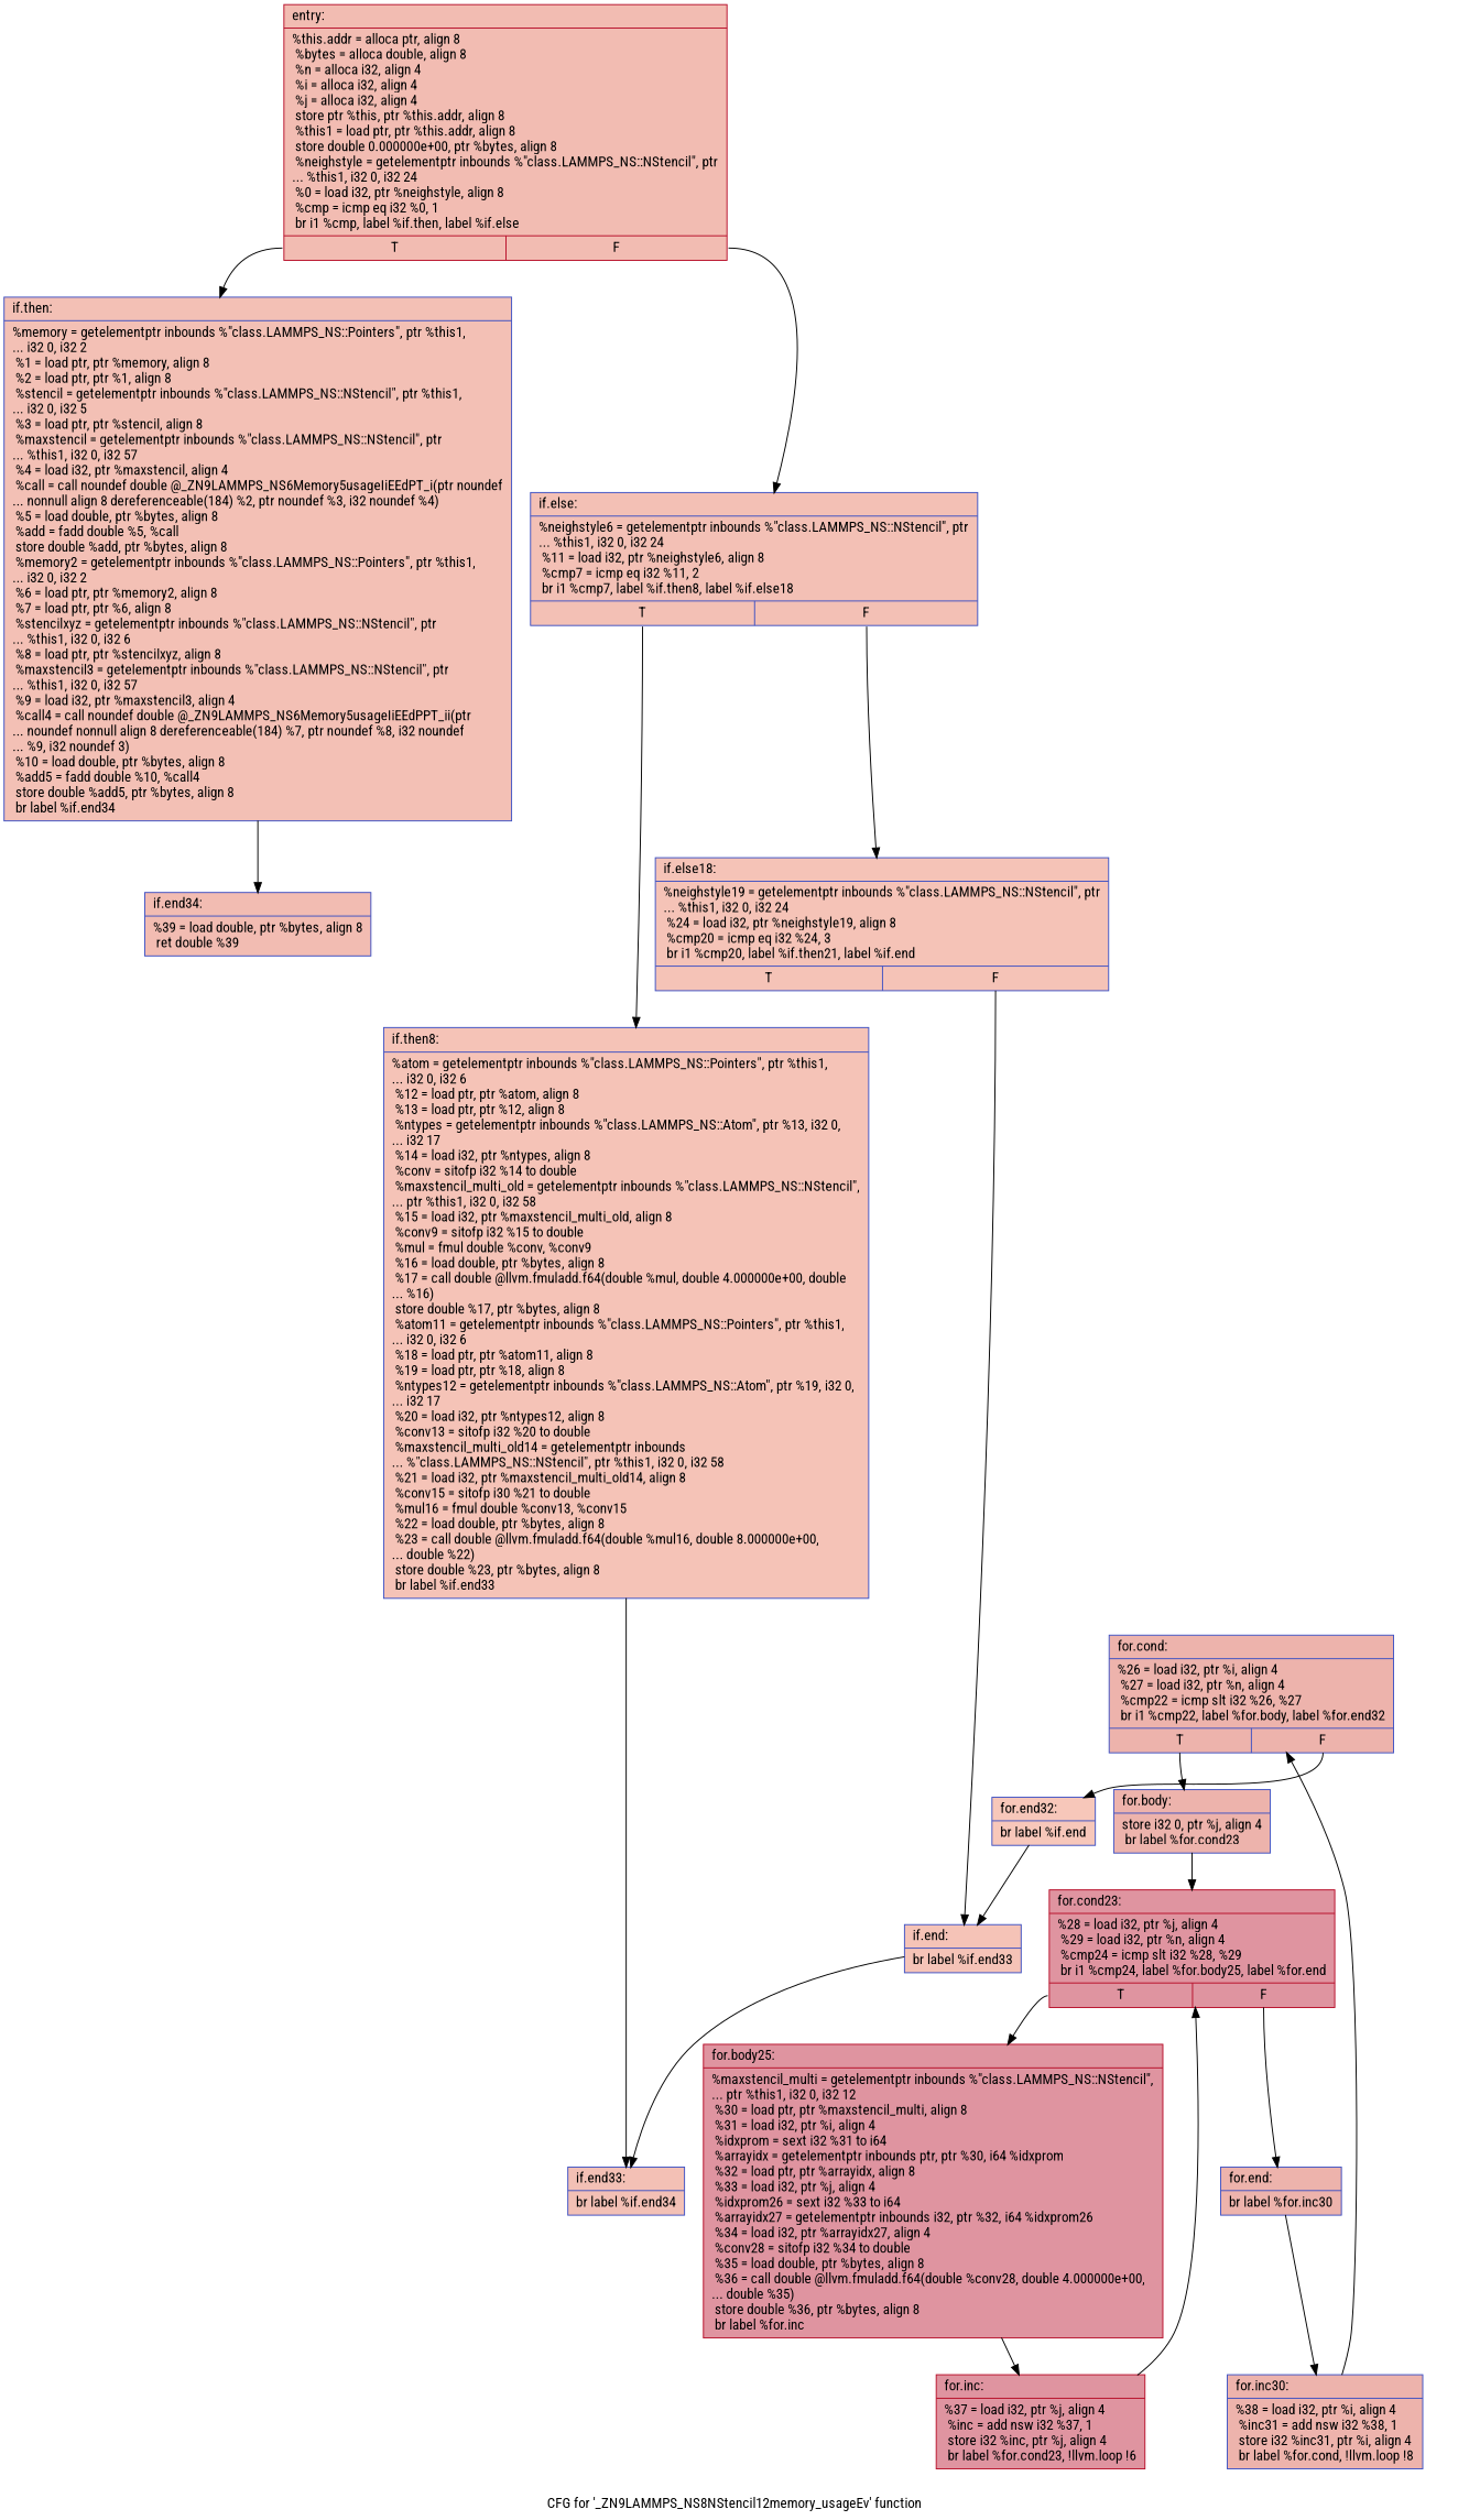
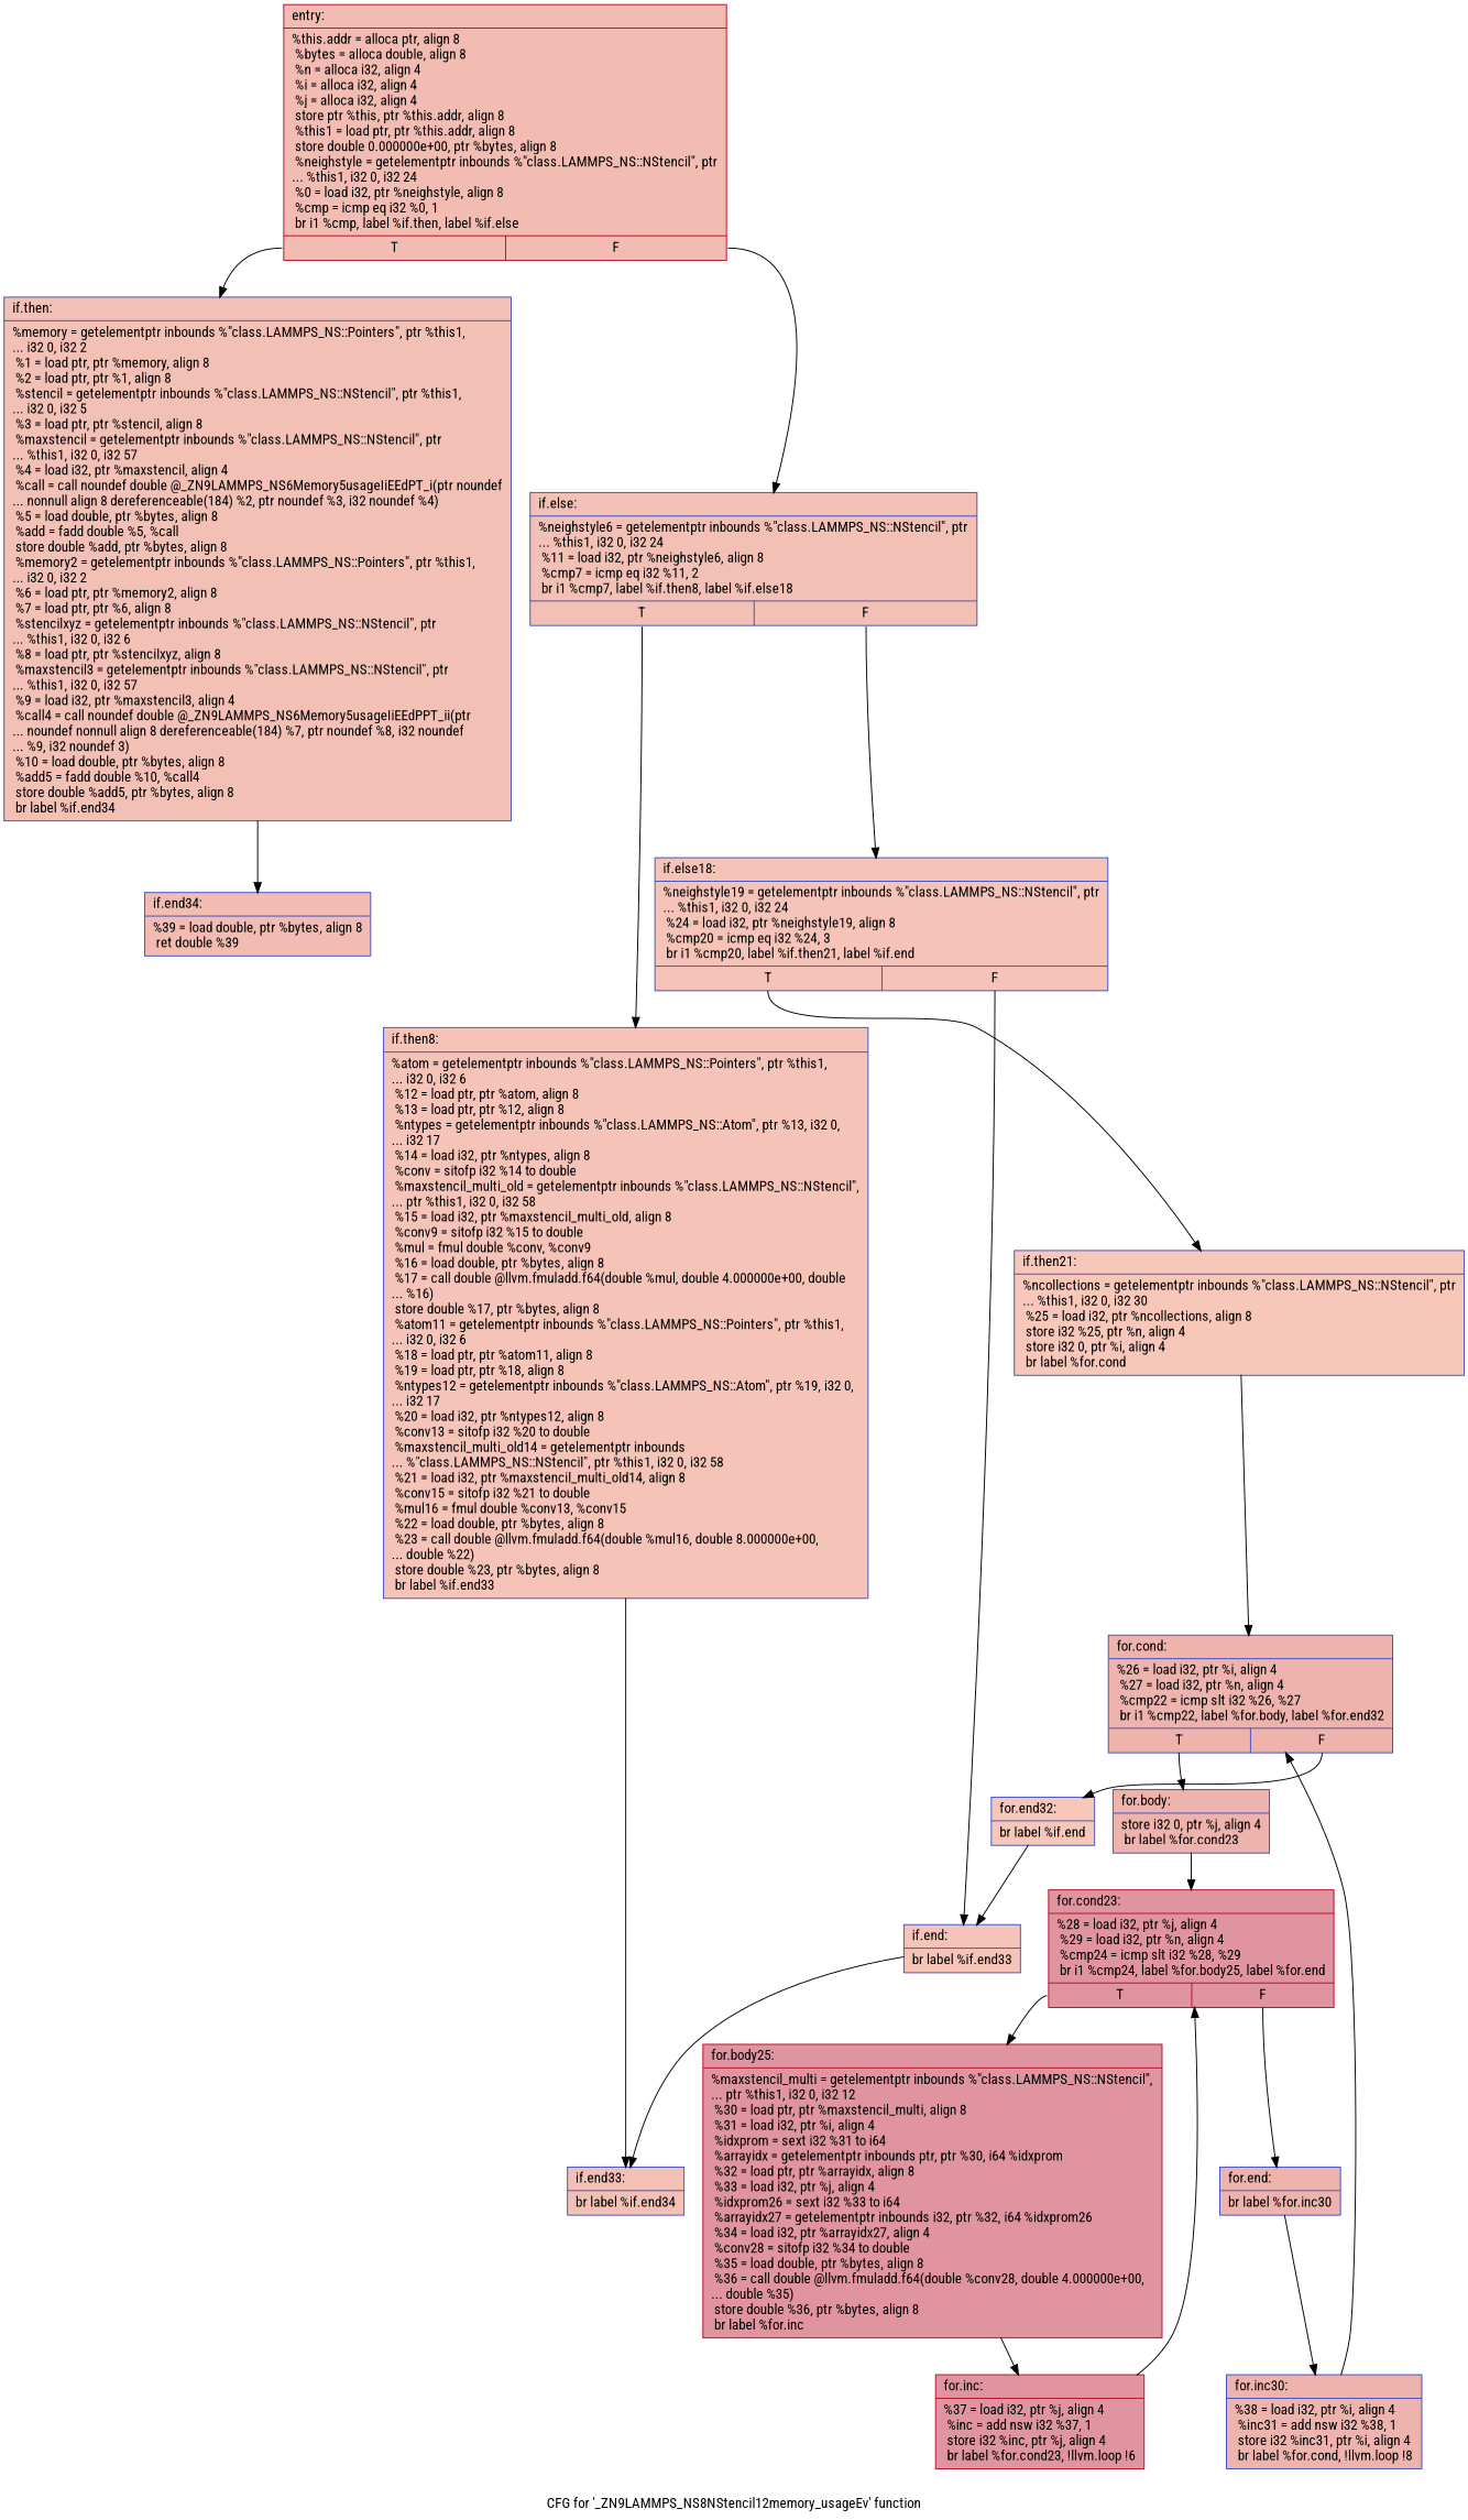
  digraph {
    fontname="Roboto Condensed"
    label="CFG for '_ZN9LAMMPS_NS8NStencil12memory_usageEv' function"
    node [color="#3d50c3ff" fillcolor="#d6524470" fontname="Roboto Condensed" shape=record style=filled]
    edge [fontname="Roboto Condensed"]
    n1 [color="#b70d28ff" fillcolor="#e1675170" label="{entry:\l|  %this.addr = alloca ptr, align 8\l  %bytes = alloca double, align 8\l  %n = alloca i32, align 4\l  %i = alloca i32, align 4\l  %j = alloca i32, align 4\l  store ptr %this, ptr %this.addr, align 8\l  %this1 = load ptr, ptr %this.addr, align 8\l  store double 0.000000e+00, ptr %bytes, align 8\l  %neighstyle = getelementptr inbounds %\"class.LAMMPS_NS::NStencil\", ptr\l... %this1, i32 0, i32 24\l  %0 = load i32, ptr %neighstyle, align 8\l  %cmp = icmp eq i32 %0, 1\l  br i1 %cmp, label %if.then, label %if.else\l|{<s0>T|<s1>F}}"]
    n2 [fillcolor="#e5705870" label="{if.then:\l|  %memory = getelementptr inbounds %\"class.LAMMPS_NS::Pointers\", ptr %this1,\l... i32 0, i32 2\l  %1 = load ptr, ptr %memory, align 8\l  %2 = load ptr, ptr %1, align 8\l  %stencil = getelementptr inbounds %\"class.LAMMPS_NS::NStencil\", ptr %this1,\l... i32 0, i32 5\l  %3 = load ptr, ptr %stencil, align 8\l  %maxstencil = getelementptr inbounds %\"class.LAMMPS_NS::NStencil\", ptr\l... %this1, i32 0, i32 57\l  %4 = load i32, ptr %maxstencil, align 4\l  %call = call noundef double @_ZN9LAMMPS_NS6Memory5usageIiEEdPT_i(ptr noundef\l... nonnull align 8 dereferenceable(184) %2, ptr noundef %3, i32 noundef %4)\l  %5 = load double, ptr %bytes, align 8\l  %add = fadd double %5, %call\l  store double %add, ptr %bytes, align 8\l  %memory2 = getelementptr inbounds %\"class.LAMMPS_NS::Pointers\", ptr %this1,\l... i32 0, i32 2\l  %6 = load ptr, ptr %memory2, align 8\l  %7 = load ptr, ptr %6, align 8\l  %stencilxyz = getelementptr inbounds %\"class.LAMMPS_NS::NStencil\", ptr\l... %this1, i32 0, i32 6\l  %8 = load ptr, ptr %stencilxyz, align 8\l  %maxstencil3 = getelementptr inbounds %\"class.LAMMPS_NS::NStencil\", ptr\l... %this1, i32 0, i32 57\l  %9 = load i32, ptr %maxstencil3, align 4\l  %call4 = call noundef double @_ZN9LAMMPS_NS6Memory5usageIiEEdPPT_ii(ptr\l... noundef nonnull align 8 dereferenceable(184) %7, ptr noundef %8, i32 noundef\l... %9, i32 noundef 3)\l  %10 = load double, ptr %bytes, align 8\l  %add5 = fadd double %10, %call4\l  store double %add5, ptr %bytes, align 8\l  br label %if.end34\l}"]
    n3 [fillcolor="#e5705870" label="{if.else:\l|  %neighstyle6 = getelementptr inbounds %\"class.LAMMPS_NS::NStencil\", ptr\l... %this1, i32 0, i32 24\l  %11 = load i32, ptr %neighstyle6, align 8\l  %cmp7 = icmp eq i32 %11, 2\l  br i1 %cmp7, label %if.then8, label %if.else18\l|{<s0>T|<s1>F}}"]
    n4 [fillcolor="#e1675170" label="{if.end34:\l|  %39 = load double, ptr %bytes, align 8\l  ret double %39\l}"]
-   n5 [fillcolor="#e8765c70" label="{if.then8:\l|  %atom = getelementptr inbounds %\"class.LAMMPS_NS::Pointers\", ptr %this1,\l... i32 0, i32 6\l  %12 = load ptr, ptr %atom, align 8\l  %13 = load ptr, ptr %12, align 8\l  %ntypes = getelementptr inbounds %\"class.LAMMPS_NS::Atom\", ptr %13, i32 0,\l... i32 17\l  %14 = load i32, ptr %ntypes, align 8\l  %conv = sitofp i32 %14 to double\l  %maxstencil_multi_old = getelementptr inbounds %\"class.LAMMPS_NS::NStencil\",\l... ptr %this1, i32 0, i32 58\l  %15 = load i32, ptr %maxstencil_multi_old, align 8\l  %conv9 = sitofp i32 %15 to double\l  %mul = fmul double %conv, %conv9\l  %16 = load double, ptr %bytes, align 8\l  %17 = call double @llvm.fmuladd.f64(double %mul, double 4.000000e+00, double\l... %16)\l  store double %17, ptr %bytes, align 8\l  %atom11 = getelementptr inbounds %\"class.LAMMPS_NS::Pointers\", ptr %this1,\l... i32 0, i32 6\l  %18 = load ptr, ptr %atom11, align 8\l  %19 = load ptr, ptr %18, align 8\l  %ntypes12 = getelementptr inbounds %\"class.LAMMPS_NS::Atom\", ptr %19, i32 0,\l... i32 17\l  %20 = load i32, ptr %ntypes12, align 8\l  %conv13 = sitofp i32 %20 to double\l  %maxstencil_multi_old14 = getelementptr inbounds\l... %\"class.LAMMPS_NS::NStencil\", ptr %this1, i32 0, i32 58\l  %21 = load i32, ptr %maxstencil_multi_old14, align 8\l  %conv15 = sitofp i30 %21 to double\l  %mul16 = fmul double %conv13, %conv15\l  %22 = load double, ptr %bytes, align 8\l  %23 = call double @llvm.fmuladd.f64(double %mul16, double 8.000000e+00,\l... double %22)\l  store double %23, ptr %bytes, align 8\l  br label %if.end33\l}"]
+   n5 [fillcolor="#e8765c70" label="{if.then8:\l|  %atom = getelementptr inbounds %\"class.LAMMPS_NS::Pointers\", ptr %this1,\l... i32 0, i32 6\l  %12 = load ptr, ptr %atom, align 8\l  %13 = load ptr, ptr %12, align 8\l  %ntypes = getelementptr inbounds %\"class.LAMMPS_NS::Atom\", ptr %13, i32 0,\l... i32 17\l  %14 = load i32, ptr %ntypes, align 8\l  %conv = sitofp i32 %14 to double\l  %maxstencil_multi_old = getelementptr inbounds %\"class.LAMMPS_NS::NStencil\",\l... ptr %this1, i32 0, i32 58\l  %15 = load i32, ptr %maxstencil_multi_old, align 8\l  %conv9 = sitofp i32 %15 to double\l  %mul = fmul double %conv, %conv9\l  %16 = load double, ptr %bytes, align 8\l  %17 = call double @llvm.fmuladd.f64(double %mul, double 4.000000e+00, double\l... %16)\l  store double %17, ptr %bytes, align 8\l  %atom11 = getelementptr inbounds %\"class.LAMMPS_NS::Pointers\", ptr %this1,\l... i32 0, i32 6\l  %18 = load ptr, ptr %atom11, align 8\l  %19 = load ptr, ptr %18, align 8\l  %ntypes12 = getelementptr inbounds %\"class.LAMMPS_NS::Atom\", ptr %19, i32 0,\l... i32 17\l  %20 = load i32, ptr %ntypes12, align 8\l  %conv13 = sitofp i32 %20 to double\l  %maxstencil_multi_old14 = getelementptr inbounds\l... %\"class.LAMMPS_NS::NStencil\", ptr %this1, i32 0, i32 58\l  %21 = load i32, ptr %maxstencil_multi_old14, align 8\l  %conv15 = sitofp i32 %21 to double\l  %mul16 = fmul double %conv13, %conv15\l  %22 = load double, ptr %bytes, align 8\l  %23 = call double @llvm.fmuladd.f64(double %mul16, double 8.000000e+00,\l... double %22)\l  store double %23, ptr %bytes, align 8\l  br label %if.end33\l}"]
    n6 [fillcolor="#e8765c70" label="{if.else18:\l|  %neighstyle19 = getelementptr inbounds %\"class.LAMMPS_NS::NStencil\", ptr\l... %this1, i32 0, i32 24\l  %24 = load i32, ptr %neighstyle19, align 8\l  %cmp20 = icmp eq i32 %24, 3\l  br i1 %cmp20, label %if.then21, label %if.end\l|{<s0>T|<s1>F}}"]
    n7 [fillcolor="#e5705870" label="{if.end33:\l|  br label %if.end34\l}"]
+   n8 [fillcolor="#ec7f6370" label="{if.then21:\l|  %ncollections = getelementptr inbounds %\"class.LAMMPS_NS::NStencil\", ptr\l... %this1, i32 0, i32 30\l  %25 = load i32, ptr %ncollections, align 8\l  store i32 %25, ptr %n, align 4\l  store i32 0, ptr %i, align 4\l  br label %for.cond\l}"]
    n9 [fillcolor="#e8765c70" label="{if.end:\l|  br label %if.end33\l}"]
    n10 [label="{for.cond:\l|  %26 = load i32, ptr %i, align 4\l  %27 = load i32, ptr %n, align 4\l  %cmp22 = icmp slt i32 %26, %27\l  br i1 %cmp22, label %for.body, label %for.end32\l|{<s0>T|<s1>F}}"]
    n11 [label="{for.body:\l|  store i32 0, ptr %j, align 4\l  br label %for.cond23\l}"]
    n12 [fillcolor="#ec7f6370" label="{for.end32:\l|  br label %if.end\l}"]
    n13 [color="#b70d28ff" fillcolor="#b70d2870" label="{for.cond23:\l|  %28 = load i32, ptr %j, align 4\l  %29 = load i32, ptr %n, align 4\l  %cmp24 = icmp slt i32 %28, %29\l  br i1 %cmp24, label %for.body25, label %for.end\l|{<s0>T|<s1>F}}"]
    n14 [color="#b70d28ff" fillcolor="#b70d2870" label="{for.body25:\l|  %maxstencil_multi = getelementptr inbounds %\"class.LAMMPS_NS::NStencil\",\l... ptr %this1, i32 0, i32 12\l  %30 = load ptr, ptr %maxstencil_multi, align 8\l  %31 = load i32, ptr %i, align 4\l  %idxprom = sext i32 %31 to i64\l  %arrayidx = getelementptr inbounds ptr, ptr %30, i64 %idxprom\l  %32 = load ptr, ptr %arrayidx, align 8\l  %33 = load i32, ptr %j, align 4\l  %idxprom26 = sext i32 %33 to i64\l  %arrayidx27 = getelementptr inbounds i32, ptr %32, i64 %idxprom26\l  %34 = load i32, ptr %arrayidx27, align 4\l  %conv28 = sitofp i32 %34 to double\l  %35 = load double, ptr %bytes, align 8\l  %36 = call double @llvm.fmuladd.f64(double %conv28, double 4.000000e+00,\l... double %35)\l  store double %36, ptr %bytes, align 8\l  br label %for.inc\l}"]
    n15 [label="{for.end:\l|  br label %for.inc30\l}"]
    n16 [color="#b70d28ff" fillcolor="#b70d2870" label="{for.inc:\l|  %37 = load i32, ptr %j, align 4\l  %inc = add nsw i32 %37, 1\l  store i32 %inc, ptr %j, align 4\l  br label %for.cond23, !llvm.loop !6\l}"]
    n17 [label="{for.inc30:\l|  %38 = load i32, ptr %i, align 4\l  %inc31 = add nsw i32 %38, 1\l  store i32 %inc31, ptr %i, align 4\l  br label %for.cond, !llvm.loop !8\l}"]
    n1 -> n2 [tailport=s0]
    n1 -> n3 [tailport=s1]
    n2 -> n4
    n3 -> n5 [tailport=s0]
    n3 -> n6 [tailport=s1]
    n5 -> n7
+   n6 -> n8 [tailport=s0]
    n6 -> n9 [tailport=s1]
+   n8 -> n10
    n9 -> n7
    n10 -> n11 [tailport=s0]
    n10 -> n12 [tailport=s1]
    n11 -> n13
    n12 -> n9
    n13 -> n14 [tailport=s0]
    n13 -> n15 [tailport=s1]
    n14 -> n16
    n15 -> n17
    n16 -> n13
    n17 -> n10
  }
